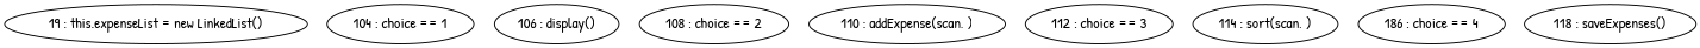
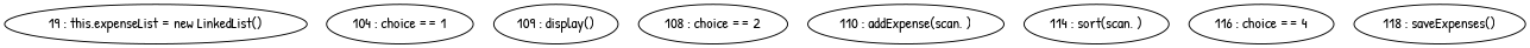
  digraph {
    fontname="Patrick Hand"
    node [fontname="Patrick Hand"]
    "19 : this.expenseList = new LinkedList()"
    "104 : choice == 1"
-   "106 : display()"
+   "106 : display()" [label="109 : display()"]
    "108 : choice == 2"
    "110 : addExpense(scan, )"
-   "112 : choice == 3"
    "114 : sort(scan, )"
-   "116 : choice == 4" [label="186 : choice == 4"]
+   "116 : choice == 4"
    "118 : saveExpenses()"
  }
